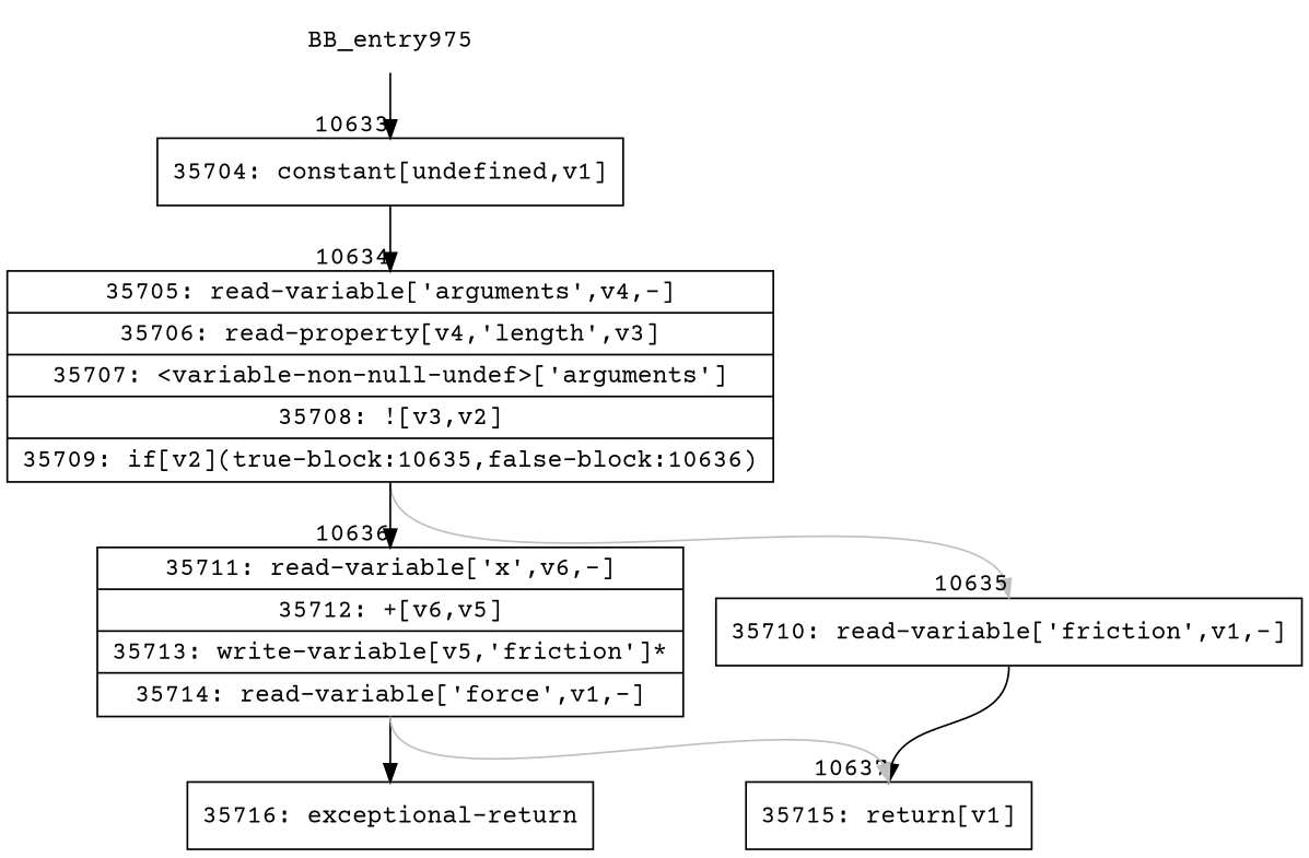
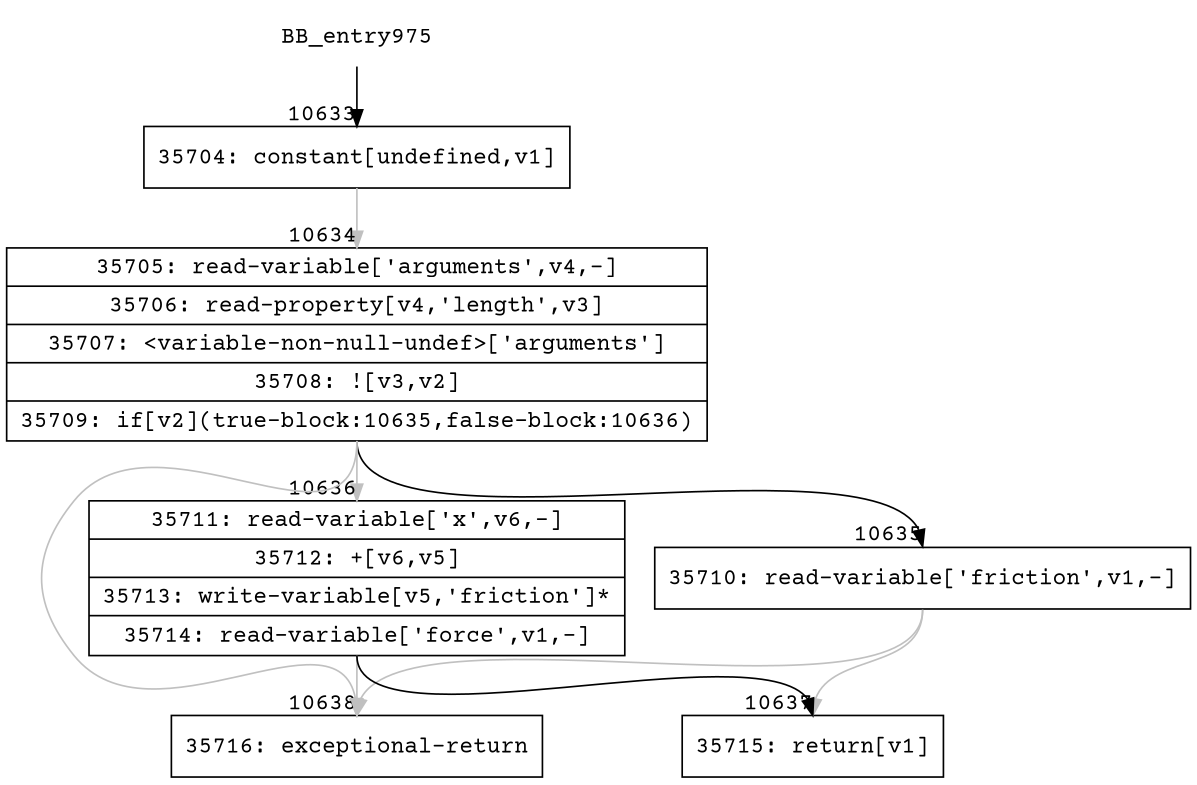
  digraph {
    fontname="Courier Prime"
    rankdir=TD
    node [fontname="Courier Prime" shape=record]
    edge [fontname="Courier Prime" headport=n tailport=s]
    n1 [label=BB_entry975 shape=none]
    n2 [label="{35704: constant[undefined,v1]}"]
    n3 [label="{35705: read-variable['arguments',v4,-]|35706: read-property[v4,'length',v3]|35707: \<variable-non-null-undef\>['arguments']|35708: ![v3,v2]|35709: if[v2](true-block:10635,false-block:10636)}"]
    n4 [label="{35710: read-variable['friction',v1,-]}"]
    n5 [label="{35711: read-variable['x',v6,-]|35712: +[v6,v5]|35713: write-variable[v5,'friction']*|35714: read-variable['force',v1,-]}"]
    n6 [label="{35716: exceptional-return}"]
    n7 [label="{35715: return[v1]}"]
    n1 -> n2 [headlabel="    10633"]
-   n2 -> n3 [headlabel="      10634"]
-   n3 -> n4 [headlabel="      10635" color=gray]
-   n3 -> n5 [headlabel="      10636"]
-   n4 -> n7 [headlabel="      10637"]
-   n5 -> n6 [color=black]
-   n5 -> n7 [color=gray]
+   n2 -> n3 [headlabel="      10634" color=gray]
+   n3 -> n4 [headlabel="      10635"]
+   n3 -> n5 [headlabel="      10636" color=gray]
+   n3 -> n6 [color=gray headlabel="      10638"]
+   n4 -> n6 [color=gray]
+   n4 -> n7 [headlabel="      10637" color=gray]
+   n5 -> n6 [color=gray]
+   n5 -> n7
  }
